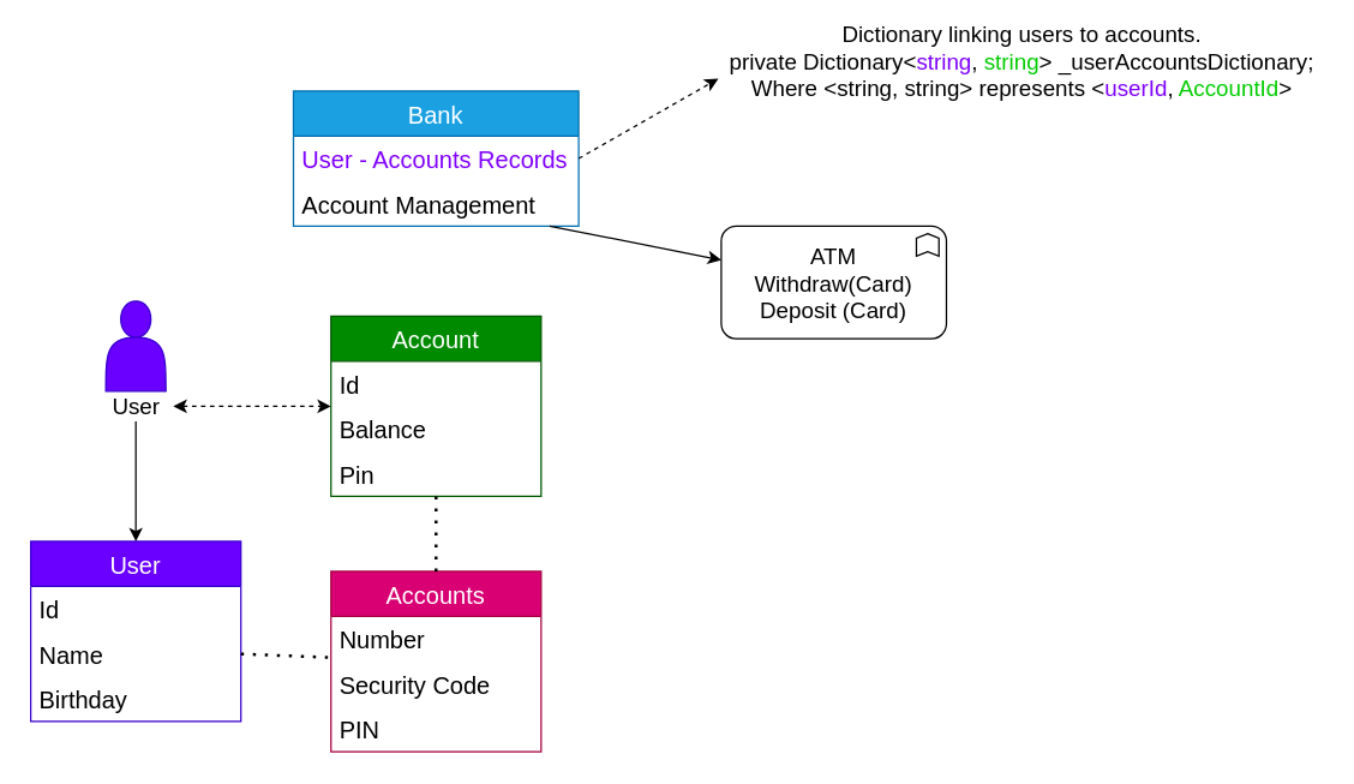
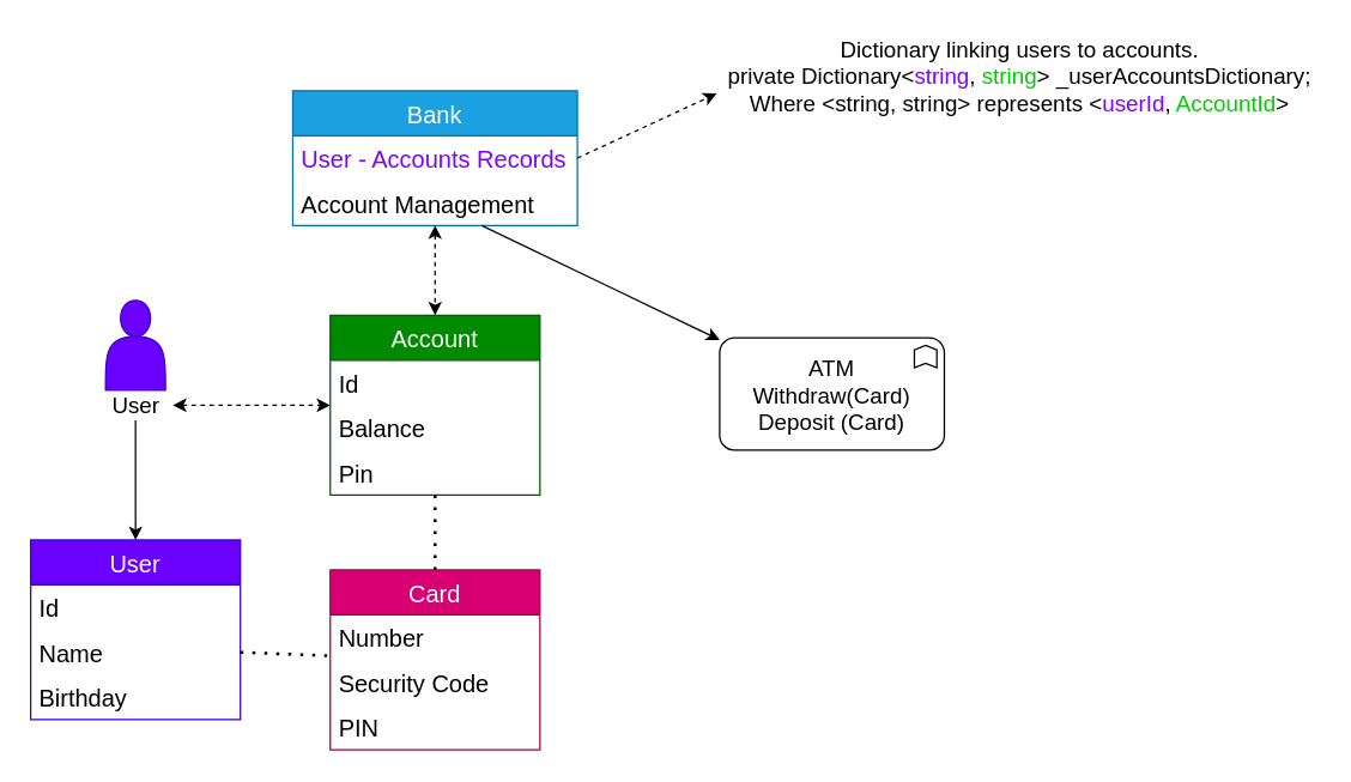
  <mxCell id="0" />
  <mxCell id="1" parent="0" />
  <mxCell id="2" style="edgeStyle=none;html=1;fontSize=16;entryX=0.5;entryY=0;entryDx=0;entryDy=0;" parent="1" source="13" target="3" edge="1"><mxGeometry relative="1" as="geometry"><mxPoint x="-5" y="352.931" as="targetPoint" /><mxPoint x="-90" y="410" as="sourcePoint" /></mxGeometry></mxCell>
  <mxCell id="3" value="User" style="swimlane;fontStyle=0;childLayout=stackLayout;horizontal=1;startSize=30;horizontalStack=0;resizeParent=1;resizeParentMax=0;resizeLast=0;collapsible=1;marginBottom=0;fontSize=16;fillColor=#6a00ff;fontColor=#ffffff;strokeColor=#3700CC;swimlaneFillColor=default;" parent="1" vertex="1"><mxGeometry x="20" y="360" width="140" height="120" as="geometry" /></mxCell>
  <mxCell id="4" value="Id" style="text;strokeColor=none;fillColor=none;align=left;verticalAlign=middle;spacingLeft=4;spacingRight=4;overflow=hidden;points=[[0,0.5],[1,0.5]];portConstraint=eastwest;rotatable=0;fontSize=16;" parent="3" vertex="1"><mxGeometry y="30" width="140" height="30" as="geometry" /></mxCell>
  <mxCell id="5" value="Name" style="text;strokeColor=none;fillColor=none;align=left;verticalAlign=middle;spacingLeft=4;spacingRight=4;overflow=hidden;points=[[0,0.5],[1,0.5]];portConstraint=eastwest;rotatable=0;fontSize=16;" parent="3" vertex="1"><mxGeometry y="60" width="140" height="30" as="geometry" /></mxCell>
  <mxCell id="6" value="Birthday" style="text;strokeColor=none;fillColor=none;align=left;verticalAlign=middle;spacingLeft=4;spacingRight=4;overflow=hidden;points=[[0,0.5],[1,0.5]];portConstraint=eastwest;rotatable=0;fontSize=16;" parent="3" vertex="1"><mxGeometry y="90" width="140" height="30" as="geometry" /></mxCell>
  <mxCell id="7" value="Bank" style="swimlane;fontStyle=0;childLayout=stackLayout;horizontal=1;startSize=30;horizontalStack=0;resizeParent=1;resizeParentMax=0;resizeLast=0;collapsible=1;marginBottom=0;fontSize=16;fillColor=#1ba1e2;fontColor=#ffffff;strokeColor=#006EAF;swimlaneFillColor=default;" parent="1" vertex="1"><mxGeometry x="195" y="60" width="190" height="90" as="geometry" /></mxCell>
  <mxCell id="8" value="User - Accounts Records " style="text;strokeColor=none;fillColor=none;align=left;verticalAlign=middle;spacingLeft=4;spacingRight=4;overflow=hidden;points=[[0,0.5],[1,0.5]];portConstraint=eastwest;rotatable=0;fontSize=16;fontColor=#7F00FF;" parent="7" vertex="1"><mxGeometry y="30" width="190" height="30" as="geometry" /></mxCell>
  <mxCell id="9" value="Account Management" style="text;strokeColor=none;fillColor=none;align=left;verticalAlign=middle;spacingLeft=4;spacingRight=4;overflow=hidden;points=[[0,0.5],[1,0.5]];portConstraint=eastwest;rotatable=0;fontSize=16;" parent="7" vertex="1"><mxGeometry y="60" width="190" height="30" as="geometry" /></mxCell>
  <mxCell id="10" value="" style="endArrow=classic;startArrow=classic;html=1;fontSize=16;strokeColor=default;dashed=1;" parent="1" source="13" target="14" edge="1"><mxGeometry width="50" height="50" relative="1" as="geometry"><mxPoint x="5" y="330" as="sourcePoint" /><mxPoint x="145" y="330" as="targetPoint" /></mxGeometry></mxCell>
  <mxCell id="11" value="" style="group;" parent="1" vertex="1" connectable="0"><mxGeometry x="65" y="200" width="50" height="80" as="geometry" /></mxCell>
  <mxCell id="12" value="" style="shape=actor;whiteSpace=wrap;html=1;fontSize=16;align=center;fillColor=#6a00ff;fontColor=#ffffff;strokeColor=#3700CC;" parent="11" vertex="1"><mxGeometry x="5" width="40" height="60" as="geometry" /></mxCell>
  <mxCell id="13" value="User" style="text;html=1;align=center;verticalAlign=middle;resizable=0;points=[];autosize=1;strokeColor=none;fillColor=none;fontSize=15;" parent="11" vertex="1"><mxGeometry y="60" width="50" height="20" as="geometry" /></mxCell>
  <mxCell id="14" value="Account" style="swimlane;fontStyle=0;childLayout=stackLayout;horizontal=1;startSize=30;horizontalStack=0;resizeParent=1;resizeParentMax=0;resizeLast=0;collapsible=1;marginBottom=0;fontSize=16;fillColor=#008a00;fontColor=#ffffff;strokeColor=#005700;" parent="1" vertex="1"><mxGeometry x="220" y="210" width="140" height="120" as="geometry" /></mxCell>
  <mxCell id="15" value="Id" style="text;strokeColor=none;fillColor=none;align=left;verticalAlign=middle;spacingLeft=4;spacingRight=4;overflow=hidden;points=[[0,0.5],[1,0.5]];portConstraint=eastwest;rotatable=0;fontSize=16;" parent="14" vertex="1"><mxGeometry y="30" width="140" height="30" as="geometry" /></mxCell>
  <mxCell id="16" value="Balance" style="text;strokeColor=none;fillColor=none;align=left;verticalAlign=middle;spacingLeft=4;spacingRight=4;overflow=hidden;points=[[0,0.5],[1,0.5]];portConstraint=eastwest;rotatable=0;fontSize=16;" parent="14" vertex="1"><mxGeometry y="60" width="140" height="30" as="geometry" /></mxCell>
  <mxCell id="17" value="Pin" style="text;strokeColor=none;fillColor=none;align=left;verticalAlign=middle;spacingLeft=4;spacingRight=4;overflow=hidden;points=[[0,0.5],[1,0.5]];portConstraint=eastwest;rotatable=0;fontSize=16;" vertex="1" parent="14"><mxGeometry y="90" width="140" height="30" as="geometry" /></mxCell>
  <mxCell id="18" value="" style="endArrow=classic;html=1;fontSize=15;entryX=-0.005;entryY=0.698;entryDx=0;entryDy=0;entryPerimeter=0;exitX=1;exitY=0.5;exitDx=0;exitDy=0;dashed=1;" parent="1" source="8" target="19" edge="1"><mxGeometry width="50" height="50" relative="1" as="geometry"><mxPoint x="395" y="110" as="sourcePoint" /><mxPoint x="465" y="-20" as="targetPoint" /></mxGeometry></mxCell>
- <mxCell id="19" value="Dictionary linking users to accounts.&lt;br&gt;private Dictionary&amp;lt;&lt;font color=&quot;#7f00ff&quot;&gt;string&lt;/font&gt;, &lt;font color=&quot;#00cc00&quot;&gt;string&lt;/font&gt;&amp;gt; _userAccountsDictionary;&lt;br&gt;Where &amp;lt;string, string&amp;gt; represents &amp;lt;&lt;font color=&quot;#7f00ff&quot;&gt;userId&lt;/font&gt;, &lt;font color=&quot;#00cc00&quot;&gt;AccountId&lt;/font&gt;&amp;gt;" style="text;html=1;align=center;verticalAlign=middle;resizable=0;points=[];autosize=1;strokeColor=none;fillColor=default;fontSize=15;" parent="1" vertex="1"><mxGeometry x="480" y="10" width="400" height="60" as="geometry" /></mxCell>
+ <mxCell id="19" value="Dictionary linking users to accounts.&lt;br&gt;private Dictionary&amp;lt;&lt;font color=&quot;#7f00ff&quot;&gt;string&lt;/font&gt;, &lt;font color=&quot;#00cc00&quot;&gt;string&lt;/font&gt;&amp;gt; _userAccountsDictionary;&lt;br&gt;Where &amp;lt;string, string&amp;gt; represents &amp;lt;&lt;font color=&quot;#7f00ff&quot;&gt;userId&lt;/font&gt;, &lt;font color=&quot;#00cc00&quot;&gt;AccountId&lt;/font&gt;&amp;gt;" style="text;html=1;align=center;verticalAlign=middle;resizable=0;points=[];autosize=1;strokeColor=none;fillColor=default;fontSize=15;" parent="1" vertex="1"><mxGeometry x="480" y="20" width="400" height="60" as="geometry" /></mxCell>
  <mxCell id="20" style="edgeStyle=none;html=1;fontSize=15;" parent="1" source="9" target="21" edge="1"><mxGeometry relative="1" as="geometry"><mxPoint x="555" y="135" as="targetPoint" /></mxGeometry></mxCell>
- <mxCell id="21" value="ATM&lt;br&gt;Withdraw(Card)&lt;br&gt;Deposit (Card)" style="html=1;outlineConnect=0;whiteSpace=wrap;shape=mxgraph.archimate3.application;appType=func;archiType=rounded;fontSize=15;" parent="1" vertex="1"><mxGeometry x="480" y="150" width="150" height="75" as="geometry" /></mxCell>
- <mxCell id="23" value="Accounts" style="swimlane;fontStyle=0;childLayout=stackLayout;horizontal=1;startSize=30;horizontalStack=0;resizeParent=1;resizeParentMax=0;resizeLast=0;collapsible=1;marginBottom=0;fontSize=16;fillColor=#d80073;fontColor=#ffffff;strokeColor=#A50040;swimlaneFillColor=default;" vertex="1" parent="1"><mxGeometry x="220" y="380" width="140" height="120" as="geometry" /></mxCell>
+ <mxCell id="21" value="ATM&lt;br&gt;Withdraw(Card)&lt;br&gt;Deposit (Card)" style="html=1;outlineConnect=0;whiteSpace=wrap;shape=mxgraph.archimate3.application;appType=func;archiType=rounded;fontSize=15;" parent="1" vertex="1"><mxGeometry x="480" y="225" width="150" height="75" as="geometry" /></mxCell>
+ <mxCell id="22" value="" style="endArrow=classic;startArrow=classic;html=1;fontSize=16;strokeColor=default;dashed=1;" parent="1" source="7" target="14" edge="1"><mxGeometry width="50" height="50" relative="1" as="geometry"><mxPoint x="125" y="280" as="sourcePoint" /><mxPoint x="225" y="280" as="targetPoint" /></mxGeometry></mxCell>
+ <mxCell id="23" value="Card" style="swimlane;fontStyle=0;childLayout=stackLayout;horizontal=1;startSize=30;horizontalStack=0;resizeParent=1;resizeParentMax=0;resizeLast=0;collapsible=1;marginBottom=0;fontSize=16;fillColor=#d80073;fontColor=#ffffff;strokeColor=#A50040;swimlaneFillColor=default;" vertex="1" parent="1"><mxGeometry x="220" y="380" width="140" height="120" as="geometry" /></mxCell>
  <mxCell id="24" value="Number" style="text;strokeColor=none;fillColor=none;align=left;verticalAlign=middle;spacingLeft=4;spacingRight=4;overflow=hidden;points=[[0,0.5],[1,0.5]];portConstraint=eastwest;rotatable=0;fontSize=16;" vertex="1" parent="23"><mxGeometry y="30" width="140" height="30" as="geometry" /></mxCell>
  <mxCell id="25" value="Security Code" style="text;strokeColor=none;fillColor=none;align=left;verticalAlign=middle;spacingLeft=4;spacingRight=4;overflow=hidden;points=[[0,0.5],[1,0.5]];portConstraint=eastwest;rotatable=0;fontSize=16;" vertex="1" parent="23"><mxGeometry y="60" width="140" height="30" as="geometry" /></mxCell>
  <mxCell id="26" value="PIN" style="text;strokeColor=none;fillColor=none;align=left;verticalAlign=middle;spacingLeft=4;spacingRight=4;overflow=hidden;points=[[0,0.5],[1,0.5]];portConstraint=eastwest;rotatable=0;fontSize=16;" vertex="1" parent="23"><mxGeometry y="90" width="140" height="30" as="geometry" /></mxCell>
  <mxCell id="27" value="" style="endArrow=none;dashed=1;html=1;dashPattern=1 3;strokeWidth=2;fontColor=#FFFFFF;exitX=1;exitY=0.5;exitDx=0;exitDy=0;" edge="1" parent="1" source="5" target="23"><mxGeometry width="50" height="50" relative="1" as="geometry"><mxPoint x="790" y="370" as="sourcePoint" /><mxPoint x="840" y="320" as="targetPoint" /></mxGeometry></mxCell>
  <mxCell id="28" value="" style="endArrow=none;dashed=1;html=1;dashPattern=1 3;strokeWidth=2;fontColor=#FFFFFF;" edge="1" parent="1" source="23" target="14"><mxGeometry width="50" height="50" relative="1" as="geometry"><mxPoint x="790" y="370" as="sourcePoint" /><mxPoint x="840" y="320" as="targetPoint" /></mxGeometry></mxCell>
